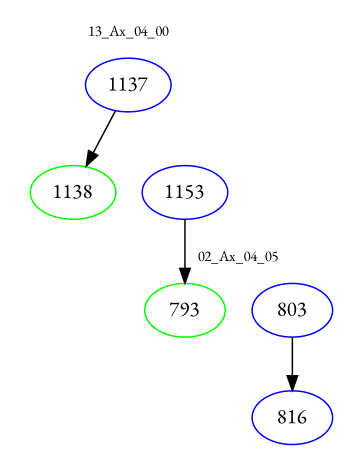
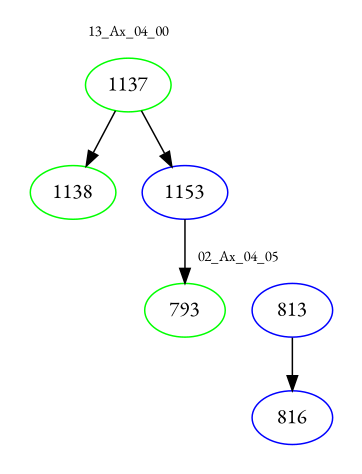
  digraph {
    fontname="EB Garamond"
    node [color=blue fontname="EB Garamond"]
    edge [color=black fontname="EB Garamond"]
-   n1 [label=1137]
+   n1 [color=green label=1137]
    n2 [color=green label=1138]
    n3 [label=1153]
-   n4 [label=803]
+   n4 [label=813]
    n5 [color=green label=793]
    n6 [label=816]
    subgraph cluster_1 {
      color=white
      fontsize=10
      label="13_Ax_04_00"
      n1
      n2
      n3
    }
    subgraph cluster_2 {
      color=white
      fontsize=10
      label="02_Ax_04_05"
      n4
      n5
      n6
    }
    n1 -> n2
+   n1 -> n3
    n3 -> n5
    n4 -> n6
  }
